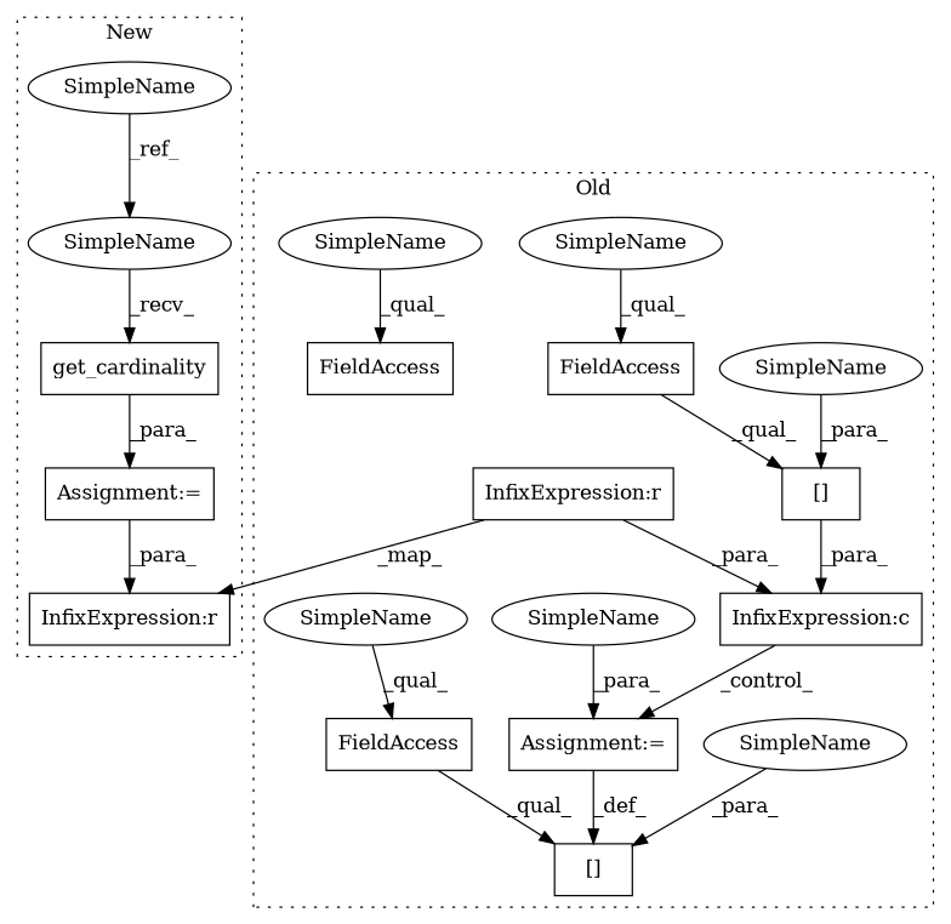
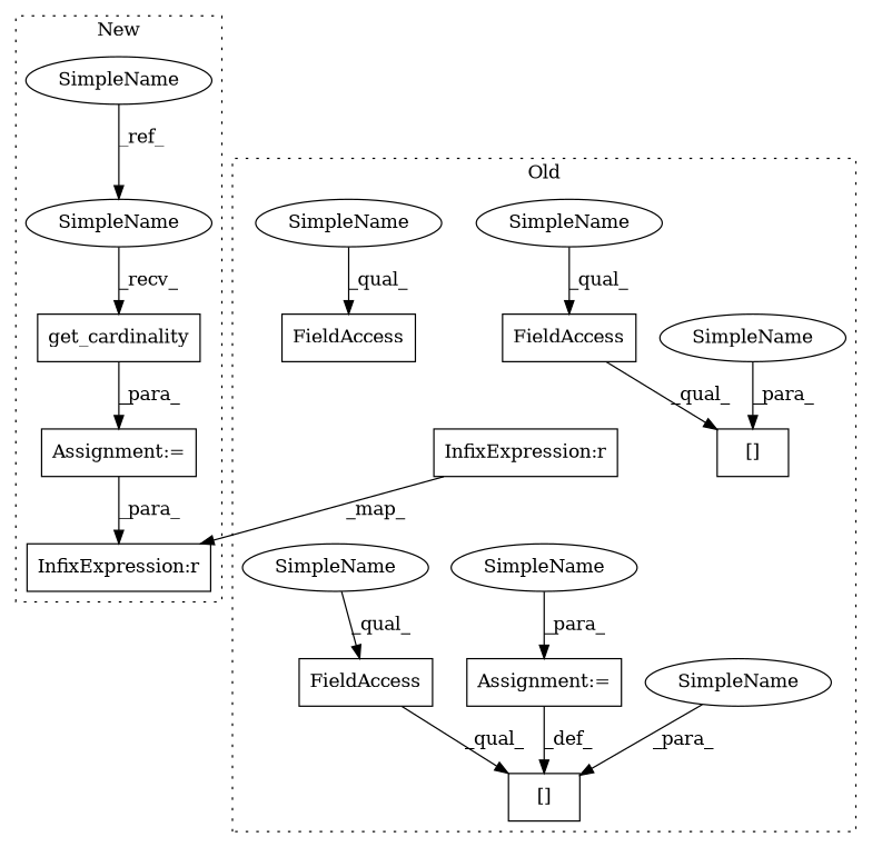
  digraph {
    node [a=42 l=4 s=3442 shape=box]
    n1 [a=2 l="19,1" label="[]" s="3442,3469"]
-   n2 [a=27 label="InfixExpression:c" s=3470]
    n3 [a=27 label="InfixExpression:r" s=3503]
    n4 [a=22 l=18 label=FieldAccess]
    n5 [a=22 l=18 label=FieldAccess s=3653]
    n6 [a=2 l="19,1" label="[]" s="3653,3680"]
    n7 [a=22 l=18 label=FieldAccess s=3475]
    n8 [a=7 l=1 label="Assignment:=" s=3681]
    n9 [l=8 label=SimpleName s=3672 shape=ellipse]
    n10 [l=8 label=SimpleName s=3461 shape=ellipse]
    n11 [l=11 label=SimpleName s=3682 shape=ellipse]
    n12 [label=SimpleName shape=ellipse]
    n13 [label=SimpleName s=3475 shape=ellipse]
    n14 [label=SimpleName s=3653 shape=ellipse]
    n15 [a=32 l=17 label=get_cardinality s=3702]
    n16 [a=27 label="InfixExpression:r" s=3984]
    n17 [label=SimpleName s=3213 shape=ellipse]
    n18 [a=7 l=1 label="Assignment:=" s=3696]
    n19 [label=SimpleName s=3697 shape=ellipse]
    subgraph cluster_1 {
      label=Old
      style=dotted
      n1
-     n2
      n3
      n4
      n5
      n6
      n7
      n8
      n9
      n10
      n11
      n12
      n13
      n14
    }
    subgraph cluster_2 {
      label=New
      style=dotted
      n15
      n16
      n17
      n18
      n19
    }
-   n1 -> n2 [label=_para_]
-   n2 -> n8 [label=_control_]
-   n3 -> n2 [label=_para_]
    n3 -> n16 [label=_map_]
    n4 -> n1 [label=_qual_]
    n5 -> n6 [label=_qual_]
    n8 -> n6 [label=_def_]
    n9 -> n6 [label=_para_]
    n10 -> n1 [label=_para_]
    n11 -> n8 [label=_para_]
    n12 -> n4 [label=_qual_]
    n13 -> n7 [label=_qual_]
    n14 -> n5 [label=_qual_]
    n15 -> n18 [label=_para_]
    n17 -> n19 [label=_ref_]
    n18 -> n16 [label=_para_]
    n19 -> n15 [label=_recv_]
  }
